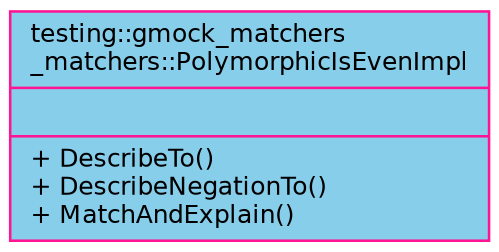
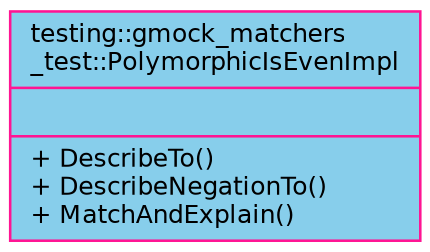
  digraph {
-   n1 [color=deeppink fillcolor=skyblue fontcolor=black fontname=Helvetica fontsize=10 height=0.2 label="{testing::gmock_matchers\l_matchers::PolymorphicIsEvenImpl\n||+ DescribeTo()\l+ DescribeNegationTo()\l+ MatchAndExplain()\l}" shape=record style=filled width=0.4]
+   n1 [color=deeppink fillcolor=skyblue fontcolor=black fontname=Helvetica fontsize=10 height=0.2 label="{testing::gmock_matchers\l_test::PolymorphicIsEvenImpl\n||+ DescribeTo()\l+ DescribeNegationTo()\l+ MatchAndExplain()\l}" shape=record style=filled width=0.4]
  }
